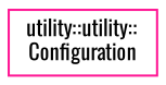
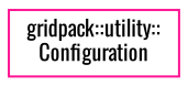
  digraph {
    rankdir=LR
    fontname=Oswald
-   n1 [color=deeppink fillcolor=white fontname=Oswald fontsize=10 height=0.2 label="utility::utility::\lConfiguration" shape=record style=filled width=0.4]
+   n1 [color=deeppink fillcolor=white fontname=Oswald fontsize=10 height=0.2 label="gridpack::utility::\lConfiguration" shape=record style=filled width=0.4]
  }
